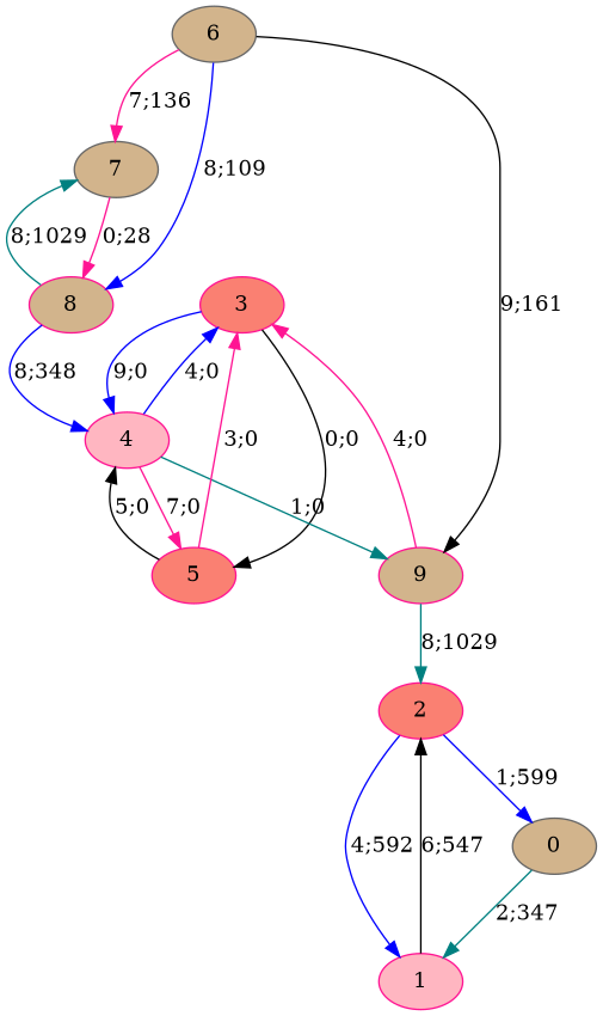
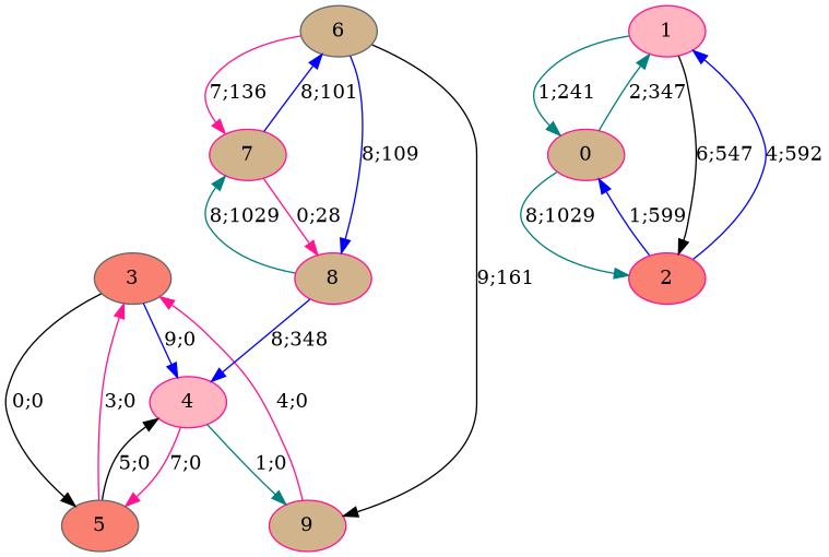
  digraph {
    node [color=deeppink fillcolor=tan style=filled]
    edge [color=blue]
-   3 [fillcolor=salmon]
+   3 [color=gray40 fillcolor=salmon]
    4 [fillcolor=lightpink]
-   5 [fillcolor=salmon]
+   5 [color=gray40 fillcolor=salmon]
    9
    6 [color=gray40]
-   7 [color=gray40]
+   7
    8
    1 [fillcolor=lightpink]
-   0 [color=gray40]
+   0
    2 [fillcolor=salmon]
    3 -> 4 [label="9;0"]
    3 -> 5 [color=black label="0;0"]
-   4 -> 3 [label="4;0"]
    4 -> 5 [color=deeppink label="7;0"]
    4 -> 9 [color=teal label="1;0"]
    5 -> 3 [color=deeppink label="3;0"]
    5 -> 4 [color=black label="5;0"]
    9 -> 3 [color=deeppink label="4;0"]
    6 -> 9 [color=black label="9;161"]
    6 -> 7 [color=deeppink label="7;136"]
    6 -> 8 [label="8;109"]
+   7 -> 6 [label="8;101"]
    7 -> 8 [color=deeppink label="0;28"]
    8 -> 4 [label="8;348"]
    8 -> 7 [color=teal label="8;1029"]
+   1 -> 0 [color=teal label="1;241"]
    1 -> 2 [color=black label="6;547"]
    0 -> 1 [color=teal label="2;347"]
-   9 -> 2 [color=teal label="8;1029"]
+   0 -> 2 [color=teal label="8;1029"]
    2 -> 1 [label="4;592"]
    2 -> 0 [label="1;599"]
  }
